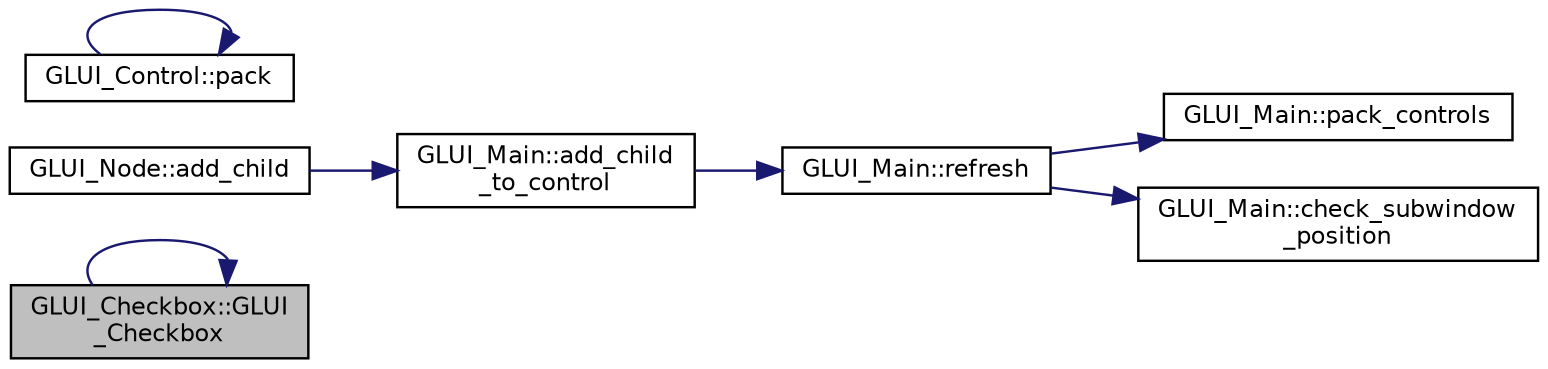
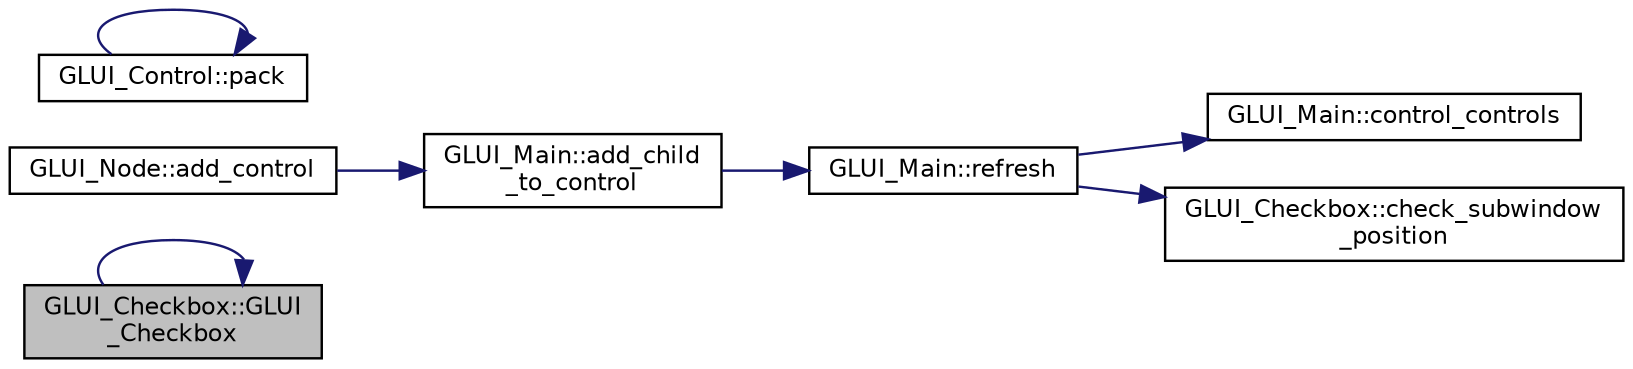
  digraph {
    rankdir=LR
    node [color=black fillcolor=white fontname=Helvetica fontsize=10 shape=record style=filled]
    edge [color=midnightblue fontname=Helvetica fontsize=10 labelfontname=Helvetica labelfontsize=10 style=solid]
    n1 [fillcolor=grey75 fontcolor=black height=0.2 label="GLUI_Checkbox::GLUI\l_Checkbox" width=0.4]
-   n2 [height=0.2 label="GLUI_Node::add_child" width=0.4]
+   n2 [height=0.2 label="GLUI_Node::add_control" width=0.4]
    n3 [height=0.2 label="GLUI_Main::add_child\l_to_control" width=0.4]
    n4 [height=0.2 label="GLUI_Main::refresh" width=0.4]
-   n5 [height=0.2 label="GLUI_Main::pack_controls" width=0.4]
-   n6 [height=0.2 label="GLUI_Main::check_subwindow\l_position" width=0.4]
+   n5 [height=0.2 label="GLUI_Main::control_controls" width=0.4]
+   n6 [height=0.2 label="GLUI_Checkbox::check_subwindow\l_position" width=0.4]
    n7 [height=0.2 label="GLUI_Control::pack" width=0.4]
    n1 -> n1
    n2 -> n3
    n3 -> n4
    n4 -> n5
    n4 -> n6
    n7 -> n7
  }
